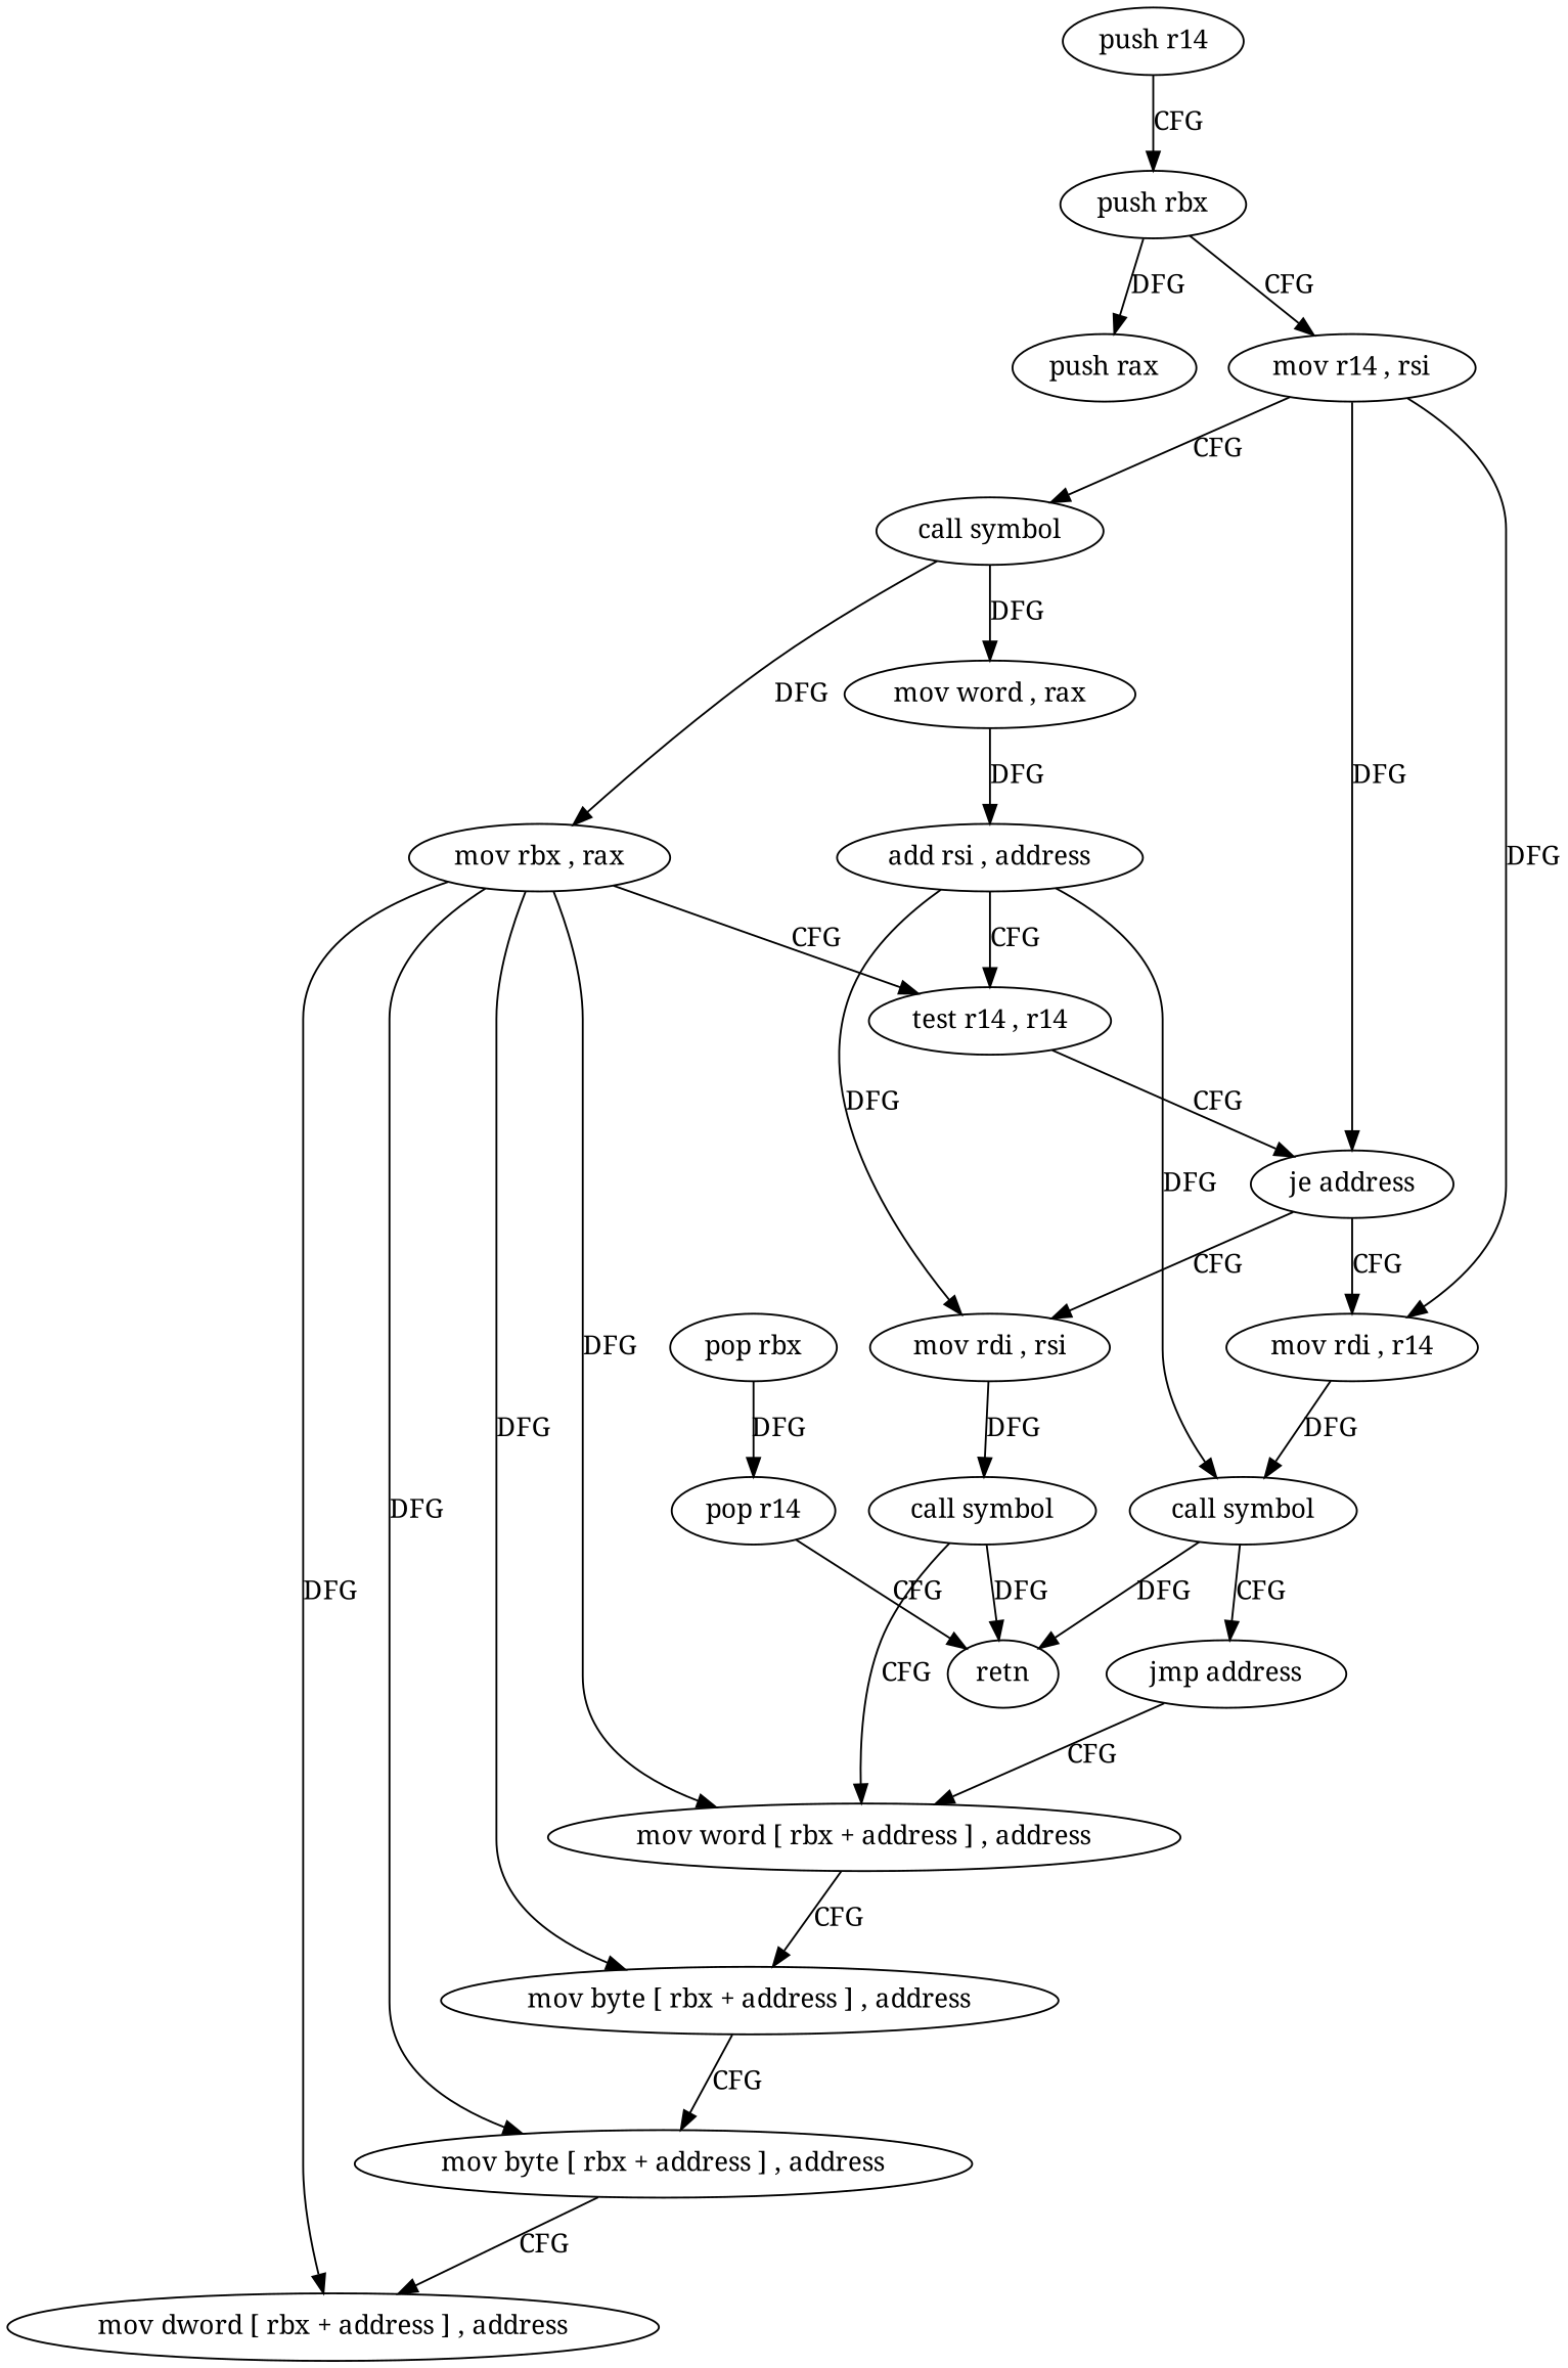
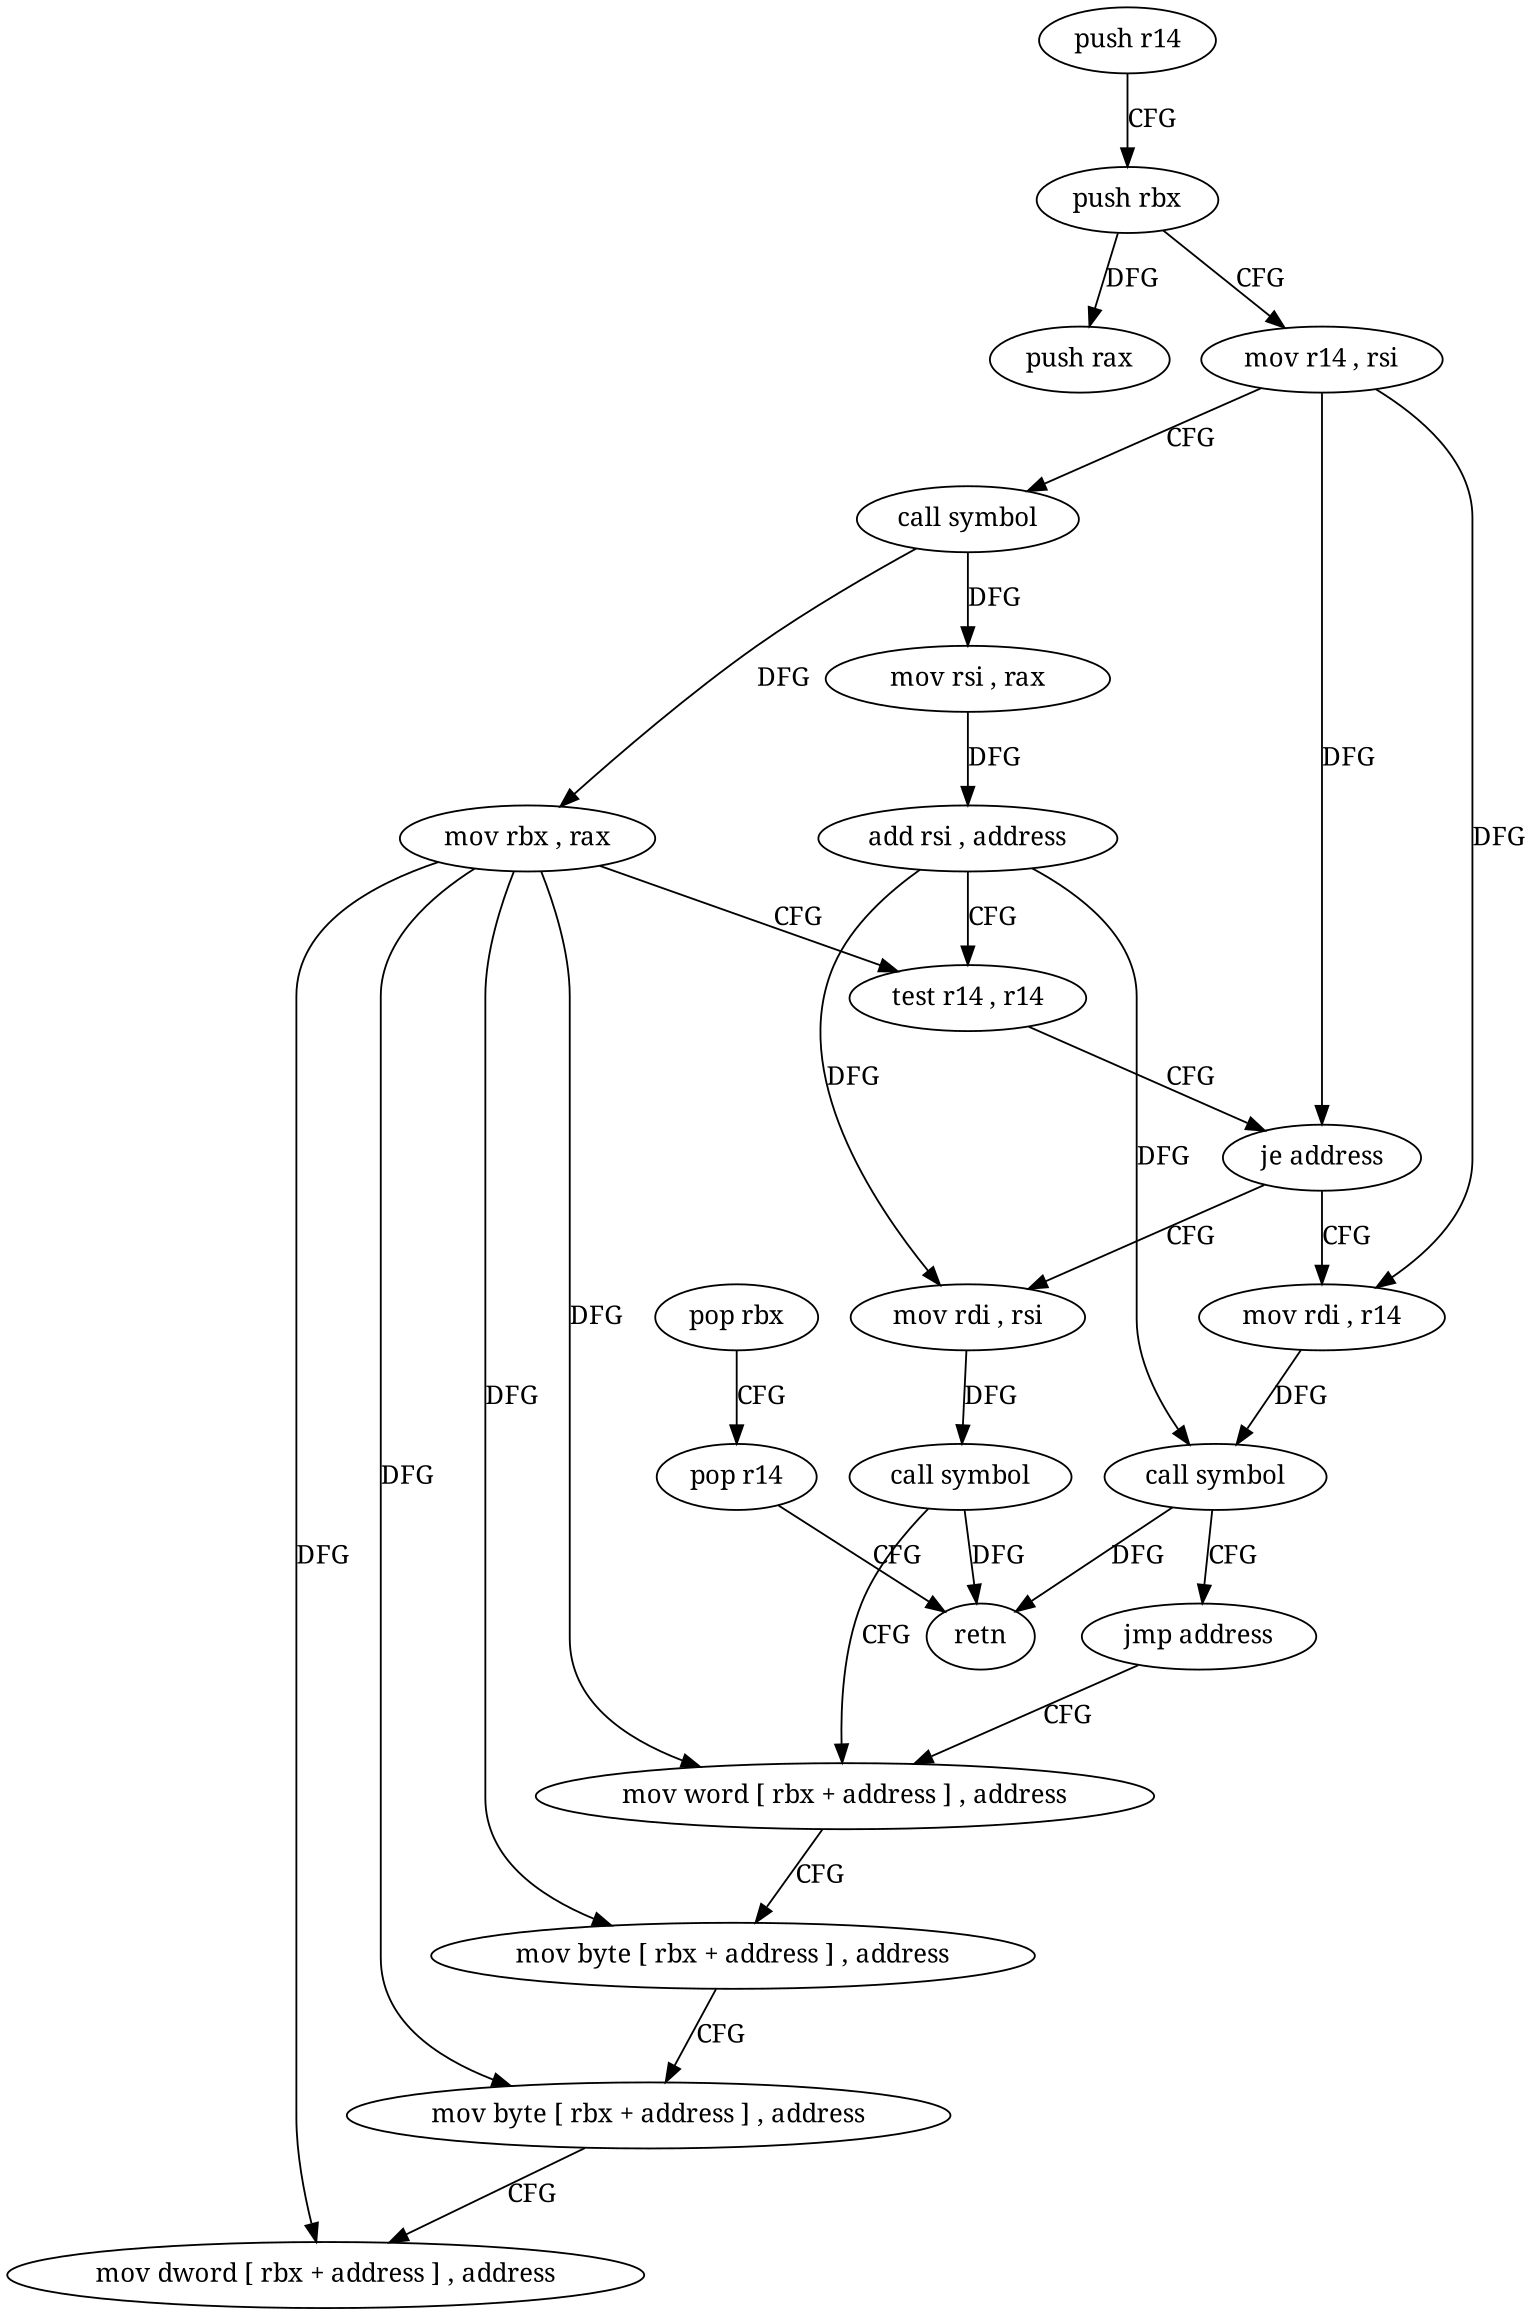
  digraph {
    fontname="Noto Serif"
    node [fontname="Noto Serif"]
    edge [fontname="Noto Serif"]
    n1 [label="push r14"]
    n2 [label="push rbx"]
    n3 [label="push rax"]
    n4 [label="mov r14 , rsi"]
    n5 [label="call symbol"]
    n6 [label="je address"]
    n7 [label="mov rdi , r14"]
    n8 [label="mov rbx , rax"]
-   n9 [label="mov word , rax"]
+   n9 [label="mov rsi , rax"]
    n10 [label="mov rdi , rsi"]
    n11 [label="call symbol"]
    n12 [label="mov word [ rbx + address ] , address"]
    n13 [label="mov byte [ rbx + address ] , address"]
    n14 [label="mov byte [ rbx + address ] , address"]
    n15 [label="mov dword [ rbx + address ] , address"]
    n16 [label="test r14 , r14"]
    n17 [label="add rsi , address"]
    n18 [label="call symbol"]
    n19 [label=retn]
    n20 [label="jmp address"]
    n21 [label="pop rbx"]
    n22 [label="pop r14"]
    n1 -> n2 [label=CFG]
    n2 -> n3 [label=DFG]
    n2 -> n4 [label=CFG]
    n4 -> n5 [label=CFG]
    n4 -> n6 [label=DFG]
    n4 -> n7 [label=DFG]
    n5 -> n8 [label=DFG]
    n5 -> n9 [label=DFG]
    n6 -> n7 [label=CFG]
    n6 -> n10 [label=CFG]
    n7 -> n11 [label=DFG]
    n8 -> n12 [label=DFG]
    n8 -> n13 [label=DFG]
    n8 -> n14 [label=DFG]
    n8 -> n15 [label=DFG]
    n8 -> n16 [label=CFG]
    n9 -> n17 [label=DFG]
    n10 -> n18 [label=DFG]
    n11 -> n19 [label=DFG]
    n11 -> n20 [label=CFG]
    n12 -> n13 [label=CFG]
    n13 -> n14 [label=CFG]
    n14 -> n15 [label=CFG]
    n16 -> n6 [label=CFG]
    n17 -> n10 [label=DFG]
    n17 -> n11 [label=DFG]
    n17 -> n16 [label=CFG]
    n18 -> n12 [label=CFG]
    n18 -> n19 [label=DFG]
    n20 -> n12 [label=CFG]
-   n21 -> n22 [label=DFG]
+   n21 -> n22 [label=CFG]
    n22 -> n19 [label=CFG]
  }
